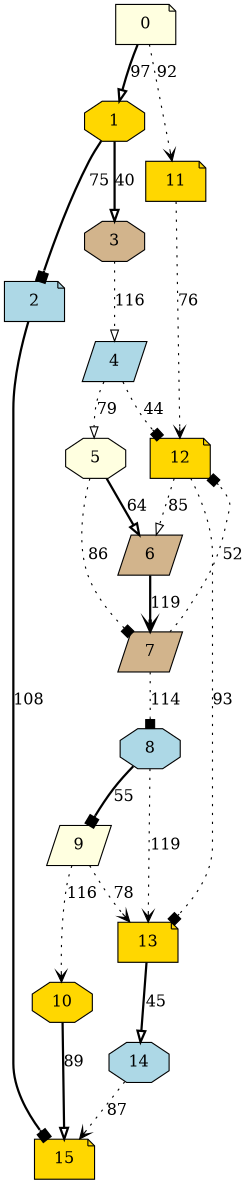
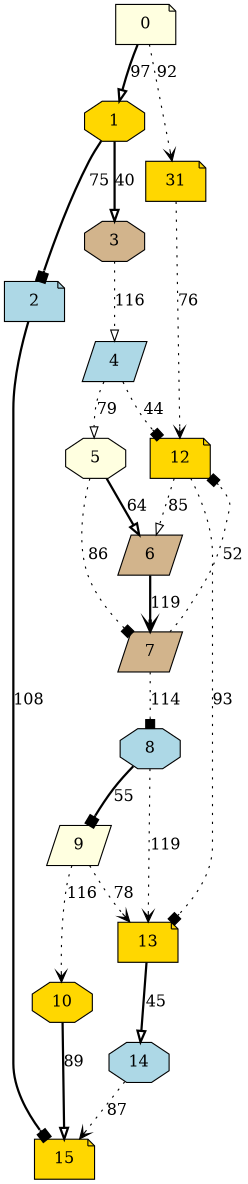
  digraph {
    node [fillcolor=gold shape=note style=filled]
    edge [arrowhead=onormal style=dotted]
    0 [fillcolor=lightyellow]
    1 [shape=octagon]
-   11
+   11 [label=31]
    2 [fillcolor=lightblue]
    3 [fillcolor=tan shape=octagon]
    12
    15
    4 [fillcolor=lightblue shape=parallelogram]
    6 [fillcolor=tan shape=parallelogram]
    13
    5 [fillcolor=lightyellow shape=octagon]
    7 [fillcolor=tan shape=parallelogram]
    8 [fillcolor=lightblue shape=octagon]
    14 [fillcolor=lightblue shape=octagon]
    9 [fillcolor=lightyellow shape=parallelogram]
    10 [shape=octagon]
    0 -> 1 [label=97 style=bold]
    0 -> 11 [arrowhead=vee label=92]
    1 -> 2 [arrowhead=box label=75 style=bold]
    1 -> 3 [label=40 style=bold]
    11 -> 12 [arrowhead=vee label=76]
    2 -> 15 [arrowhead=box label=108 style=bold]
    3 -> 4 [label=116]
    12 -> 6 [label=85]
    12 -> 13 [arrowhead=box label=93]
    4 -> 12 [arrowhead=box label=44]
    4 -> 5 [label=79]
    6 -> 7 [arrowhead=vee label=119 style=bold]
    13 -> 14 [label=45 style=bold]
    5 -> 6 [label=64 style=bold]
    5 -> 7 [arrowhead=box label=86]
    7 -> 12 [arrowhead=box label=52]
    7 -> 8 [arrowhead=box label=114]
    8 -> 13 [arrowhead=vee label=119]
    8 -> 9 [arrowhead=box label=55 style=bold]
    14 -> 15 [arrowhead=vee label=87]
    9 -> 13 [arrowhead=vee label=78]
    9 -> 10 [arrowhead=vee label=116]
    10 -> 15 [label=89 style=bold]
  }
